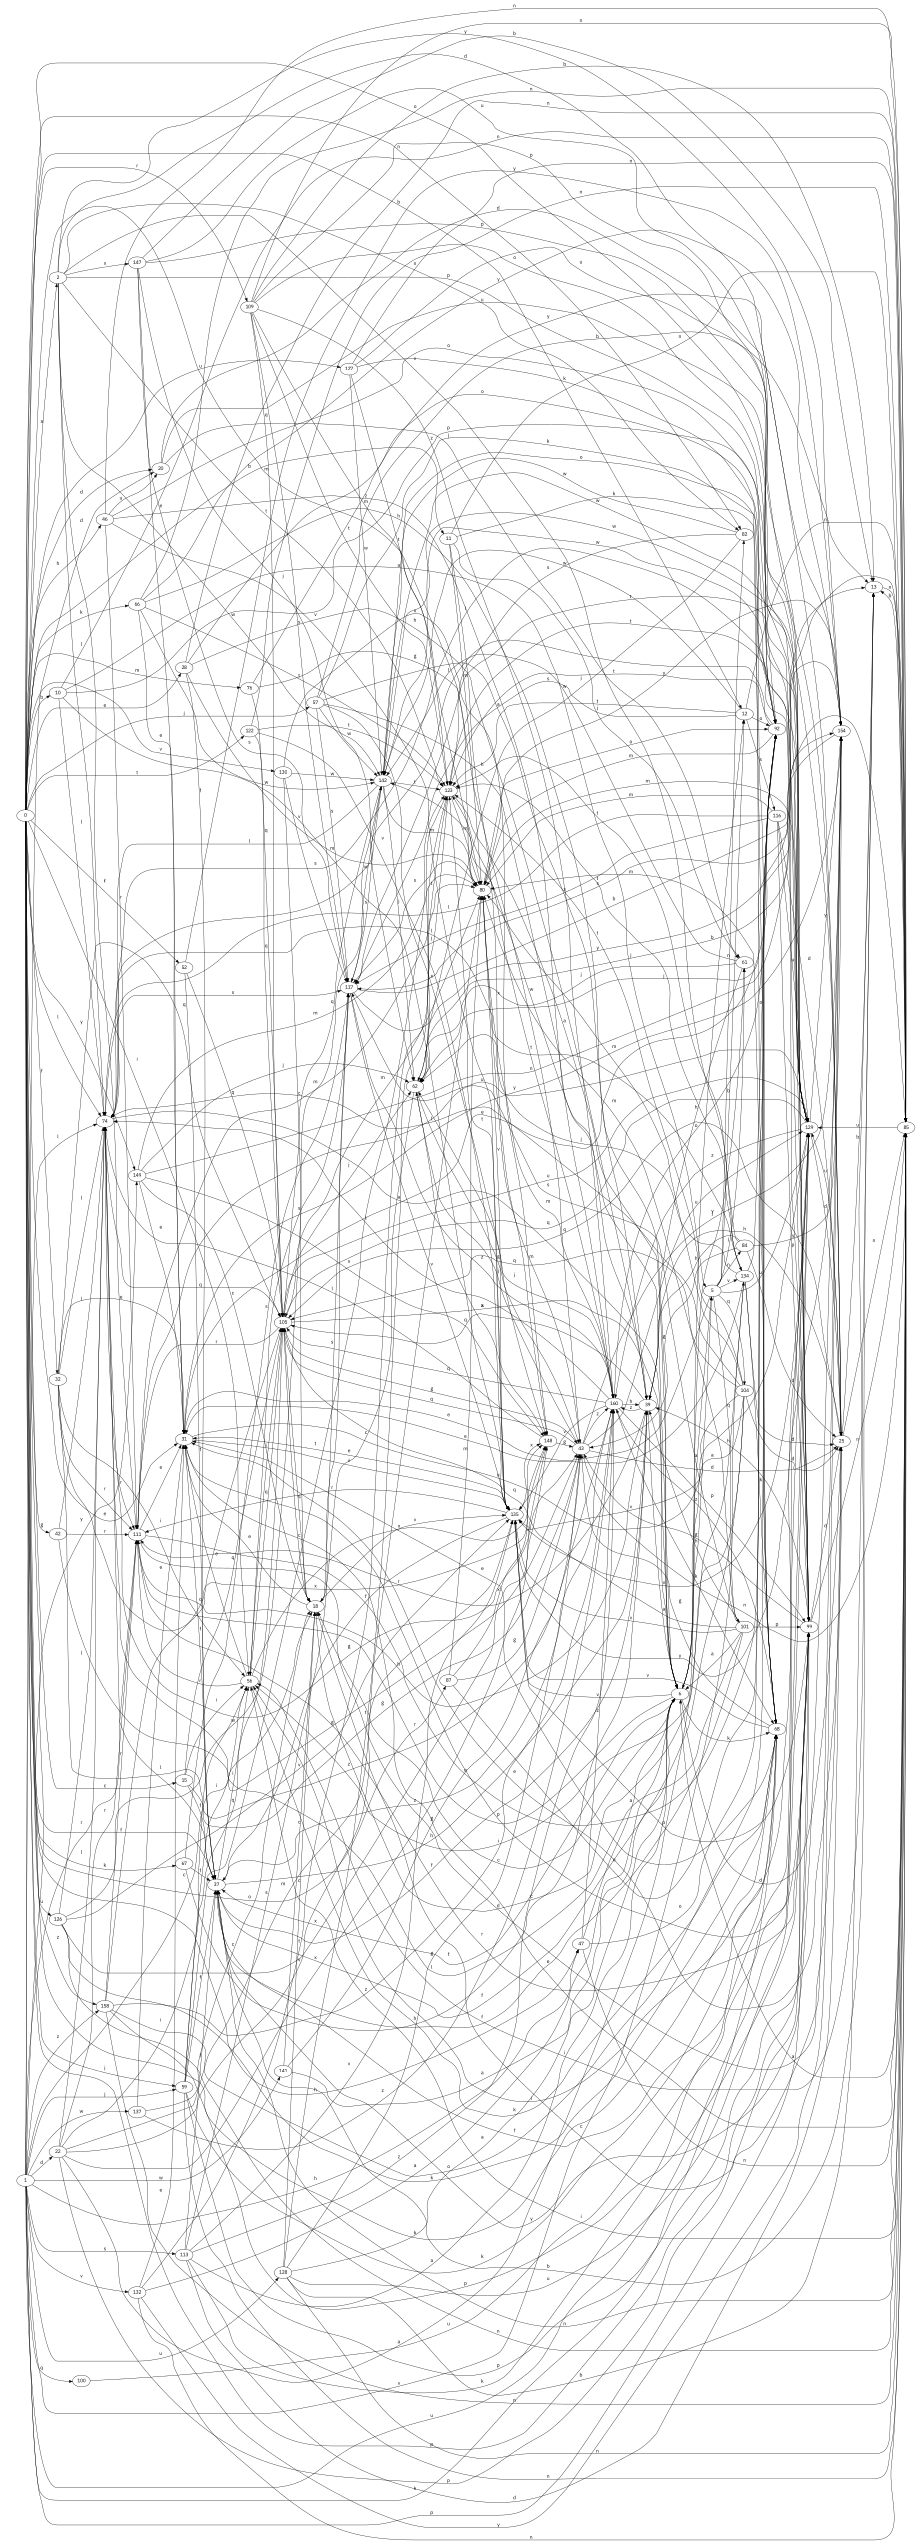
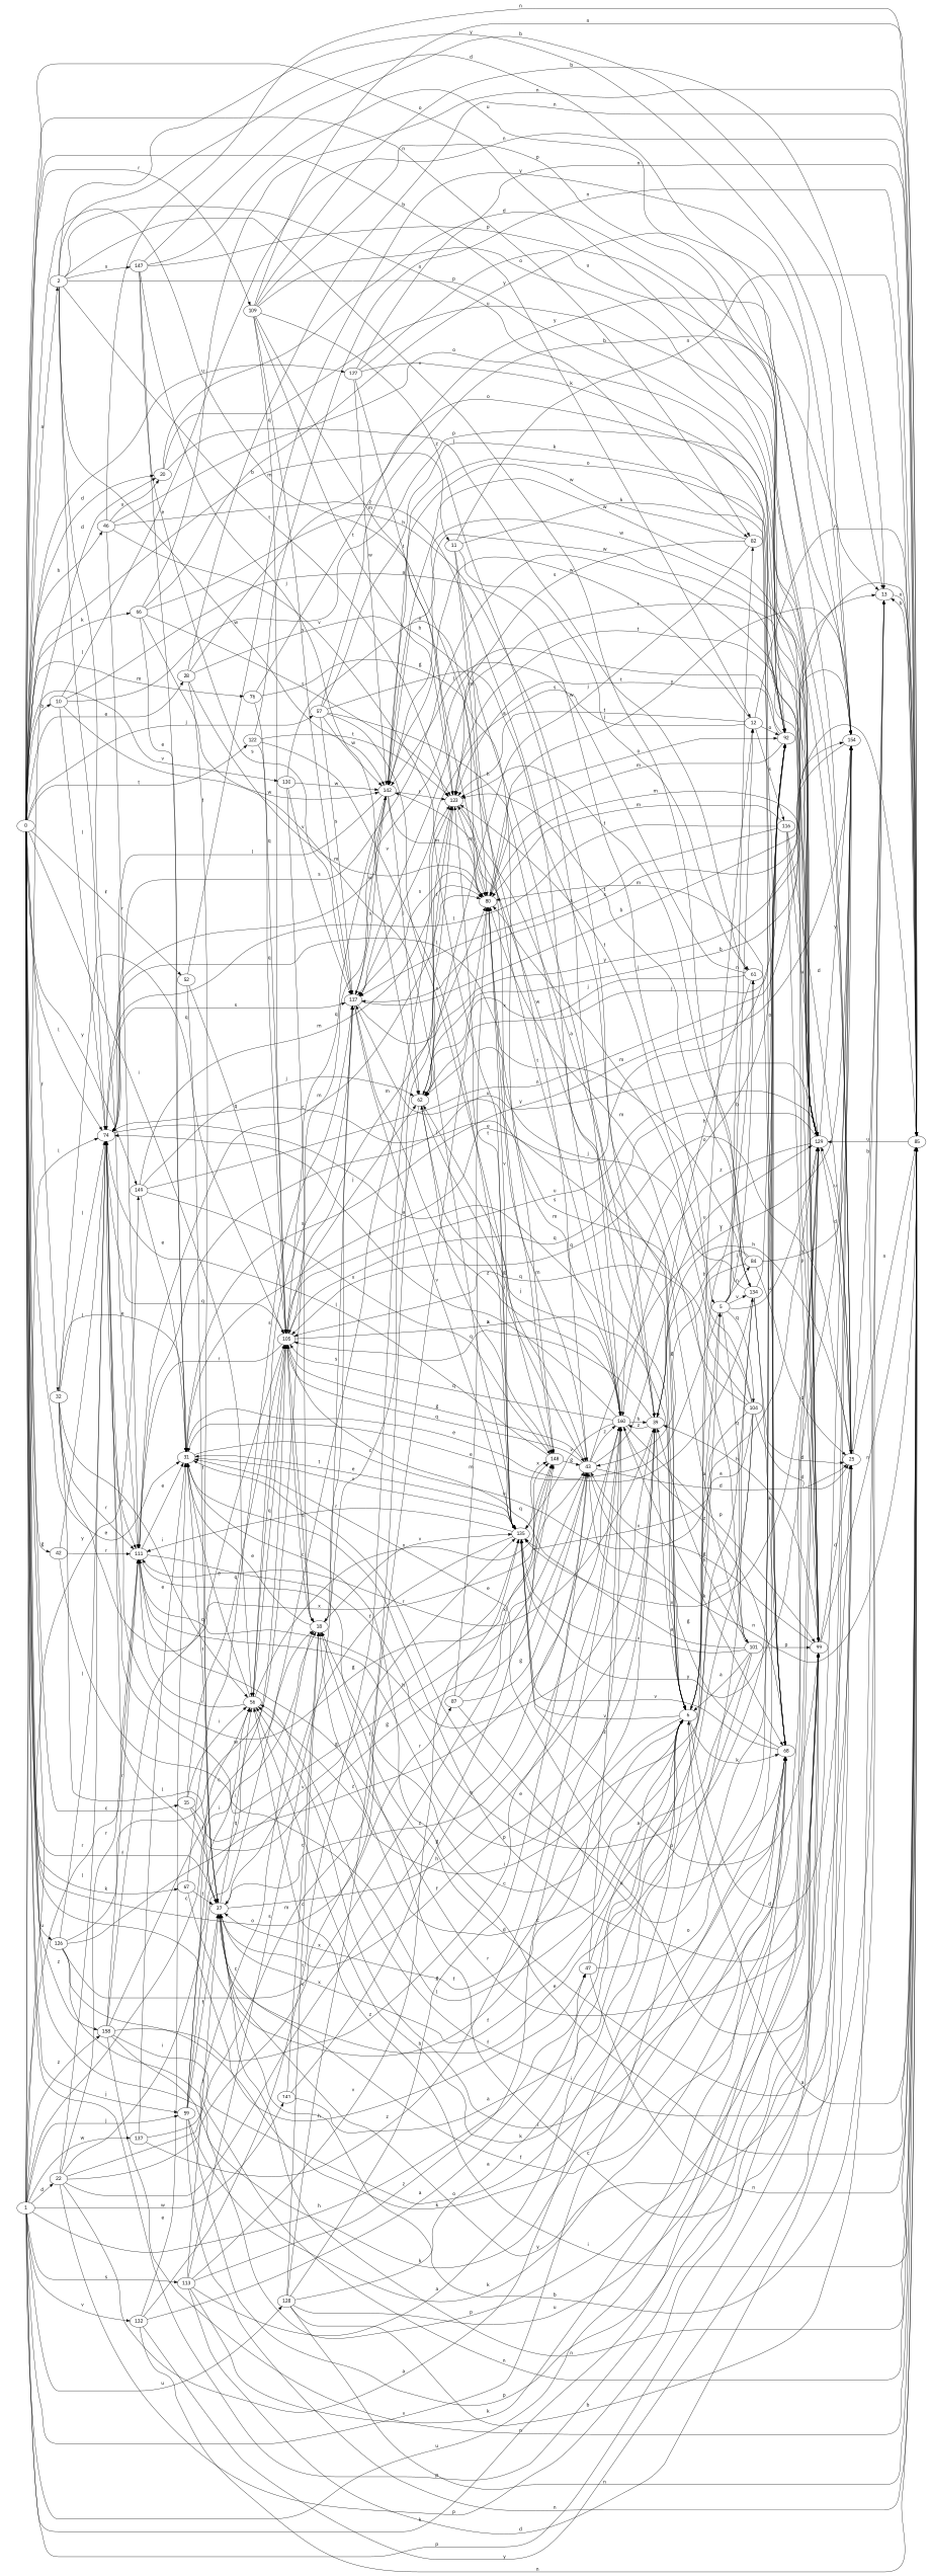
  strict digraph {
    fontname="IBM Plex Sans"
    rankdir=LR
    node [fontname="IBM Plex Sans"]
    edge [fontname="IBM Plex Sans"]
    0
    2
    10
    11
    12
    15
    20
    28
    31
    32
    37
    42
    46
    47
    52
    56
    57
    59
    66
    67
    68
    74
    76
    80
    82
    87
    92
    99
    109
    122
    126
    127
    130
    149
    158
    111
    134
    25
    123
    142
    147
    154
    5
    135
    85
    61
    148
    116
    117
    43
    105
    129
    n53 [label=39]
    160
    13
    6
    62
    18
    1
    22
-   100
    113
    128
    132
    137
    141
    84
    101
    104
    0 -> 2 [label=a]
    0 -> 10 [label=b]
    0 -> 11 [label=b]
    0 -> 12 [label=b]
    0 -> 15 [label=c]
    0 -> 20 [label=d]
    0 -> 28 [label=e]
    0 -> 31 [label=e]
    0 -> 32 [label=f]
    0 -> 37 [label=f]
    0 -> 42 [label=g]
    0 -> 46 [label=h]
    0 -> 47 [label=h]
    0 -> 52 [label=i]
    0 -> 56 [label=i]
    0 -> 57 [label=j]
    0 -> 59 [label=j]
    0 -> 66 [label=k]
    0 -> 67 [label=k]
    0 -> 68 [label=k]
    0 -> 74 [label=l]
    0 -> 76 [label=m]
    0 -> 80 [label=m]
    0 -> 82 [label=n]
    0 -> 87 [label=o]
    0 -> 92 [label=o]
    0 -> 99 [label=p]
    0 -> 109 [label=r]
    0 -> 122 [label=t]
    0 -> 126 [label=u]
    0 -> 127 [label=u]
    0 -> 130 [label=v]
    0 -> 149 [label=y]
    0 -> 158 [label=z]
    2 -> 74 [label=l]
    2 -> 82 [label=n]
    2 -> 99 [label=p]
    2 -> 111 [label=r]
    2 -> 134 [label=v]
    2 -> 25 [label=d]
    2 -> 123 [label=t]
    2 -> 142 [label=w]
    2 -> 147 [label=x]
    2 -> 154 [label=y]
    10 -> 74 [label=l]
    10 -> 99 [label=p]
    10 -> 5 [label=a]
    10 -> 135 [label=v]
    10 -> 85 [label=n]
    11 -> 68 [label=k]
    11 -> 80 [label=m]
    11 -> 85 [label=n]
    11 -> 61 [label=j]
    11 -> 148 [label=x]
    12 -> 92 [label=o]
    12 -> 123 [label=t]
    12 -> 142 [label=w]
    12 -> 85 [label=n]
    12 -> 116 [label=s]
    12 -> 117 [label=s]
    15 -> 37 [label=f]
    15 -> 56 [label=i]
    15 -> 43 [label=g]
    15 -> 105 [label=q]
    20 -> 25 [label=d]
    20 -> 61 [label=j]
    20 -> 129 [label=u]
    28 -> 37 [label=f]
    28 -> 80 [label=m]
    28 -> 92 [label=o]
    28 -> 85 [label=n]
    28 -> n53 [label=h]
    31 -> 37 [label=f]
    31 -> 99 [label=p]
    31 -> 154 [label=y]
    31 -> 135 [label=v]
    31 -> 129 [label=u]
    32 -> 31 [label=e]
    32 -> 56 [label=i]
    32 -> 74 [label=l]
    32 -> 111 [label=r]
    32 -> 148 [label=x]
    32 -> 105 [label=q]
    32 -> 160 [label=z]
    37 -> 56 [label=i]
    37 -> 74 [label=l]
    37 -> 154 [label=y]
    37 -> 85 [label=n]
    37 -> n53 [label=h]
    37 -> 160 [label=z]
    37 -> 13 [label=b]
    42 -> 74 [label=l]
    42 -> 111 [label=r]
    42 -> 43 [label=g]
    46 -> 20 [label=u]
    46 -> 92 [label=o]
    46 -> 111 [label=r]
    46 -> 135 [label=v]
    46 -> 85 [label=n]
    46 -> 160 [label=z]
    47 -> 92 [label=o]
    47 -> 85 [label=n]
    47 -> 160 [label=z]
    47 -> 6 [label=a]
    52 -> 37 [label=f]
    52 -> 154 [label=y]
    52 -> 105 [label=q]
    56 -> 31 [label=e]
    56 -> 68 [label=k]
    56 -> 111 [label=r]
    56 -> 148 [label=x]
    56 -> 117 [label=s]
    56 -> 105 [label=q]
    57 -> 68 [label=k]
    57 -> 142 [label=w]
    57 -> 148 [label=x]
    57 -> 117 [label=s]
    57 -> n53 [label=h]
    57 -> 13 [label=b]
    57 -> 6 [label=a]
    59 -> 37 [label=f]
    59 -> 56 [label=i]
    59 -> 68 [label=k]
    59 -> 99 [label=p]
    59 -> 123 [label=t]
    59 -> 85 [label=n]
    59 -> 105 [label=q]
    66 -> 31 [label=e]
    66 -> 123 [label=t]
    66 -> 142 [label=w]
    66 -> 154 [label=y]
    66 -> 85 [label=n]
    66 -> n53 [label=h]
    67 -> 37 [label=f]
    67 -> 117 [label=s]
    67 -> n53 [label=h]
    68 -> 31 [label=e]
    68 -> 80 [label=m]
    68 -> 135 [label=v]
    68 -> 43 [label=g]
    68 -> 160 [label=z]
    74 -> 111 [label=r]
    74 -> 117 [label=s]
    74 -> 43 [label=g]
    74 -> 105 [label=q]
    74 -> 6 [label=a]
    76 -> 154 [label=y]
    76 -> 43 [label=g]
    76 -> 105 [label=q]
    80 -> 92 [label=o]
    80 -> 154 [label=y]
    80 -> 135 [label=v]
    80 -> 117 [label=s]
    82 -> 142 [label=w]
    82 -> 117 [label=s]
    82 -> 62 [label=j]
    87 -> 80 [label=m]
    87 -> 92 [label=o]
    87 -> 148 [label=x]
    87 -> 43 [label=g]
    92 -> 31 [label=e]
    92 -> 74 [label=l]
    92 -> 80 [label=m]
    92 -> 123 [label=t]
    99 -> 111 [label=r]
    99 -> 25 [label=d]
    99 -> 123 [label=t]
    99 -> 142 [label=w]
    99 -> 85 [label=n]
    99 -> 43 [label=g]
    99 -> n53 [label=h]
    109 -> 80 [label=m]
    109 -> 92 [label=o]
    109 -> 99 [label=p]
    109 -> 123 [label=t]
    109 -> 85 [label=n]
    109 -> 117 [label=s]
    109 -> 105 [label=q]
    109 -> 160 [label=z]
    109 -> 13 [label=b]
    122 -> 123 [label=t]
    122 -> 135 [label=v]
    122 -> 85 [label=n]
    122 -> 105 [label=q]
    126 -> 68 [label=k]
    126 -> 74 [label=l]
    126 -> 142 [label=w]
    126 -> 135 [label=v]
    126 -> 85 [label=n]
    126 -> 148 [label=x]
    127 -> 68 [label=k]
    127 -> 123 [label=t]
    127 -> 142 [label=w]
    127 -> 85 [label=n]
    127 -> 129 [label=u]
    130 -> 142 [label=w]
    130 -> 148 [label=x]
    130 -> 117 [label=s]
    130 -> 18 [label=c]
    149 -> 31 [label=e]
    149 -> 80 [label=m]
    149 -> 85 [label=n]
    149 -> 148 [label=x]
    149 -> 62 [label=j]
-   149 -> 18 [label=c]
+   158 -> 18 [label=c]
    158 -> 92 [label=o]
    158 -> 99 [label=p]
    158 -> 111 [label=r]
    158 -> 85 [label=n]
    158 -> 105 [label=q]
    158 -> 160 [label=z]
    111 -> 31 [label=e]
    111 -> 80 [label=m]
    111 -> 92 [label=o]
    111 -> 25 [label=d]
    111 -> 129 [label=u]
    111 -> n53 [label=h]
    134 -> 31 [label=e]
    134 -> 68 [label=k]
    134 -> 74 [label=l]
    134 -> 92 [label=o]
    134 -> 25 [label=d]
    134 -> 123 [label=t]
    134 -> 62 [label=j]
    134 -> 18 [label=c]
    25 -> 31 [label=e]
    25 -> 142 [label=w]
    25 -> 85 [label=n]
    25 -> 105 [label=q]
    25 -> 129 [label=u]
    25 -> n53 [label=h]
    25 -> 13 [label=b]
    123 -> 80 [label=m]
    123 -> 6 [label=a]
    123 -> 62 [label=j]
    142 -> 74 [label=l]
    142 -> 80 [label=m]
    142 -> 92 [label=o]
    142 -> 123 [label=t]
    142 -> 117 [label=s]
    142 -> 105 [label=q]
    142 -> 62 [label=j]
    147 -> 31 [label=e]
    147 -> 99 [label=p]
    147 -> 117 [label=s]
    147 -> 129 [label=u]
    147 -> 13 [label=b]
    147 -> 62 [label=j]
    154 -> 117 [label=s]
    154 -> 62 [label=j]
    154 -> 18 [label=c]
    5 -> 12 [label=b]
    5 -> 31 [label=e]
    5 -> 82 [label=n]
    5 -> 134 [label=v]
    5 -> 61 [label=j]
    5 -> 129 [label=u]
    5 -> 84 [label=n]
    5 -> 101 [label=q]
    5 -> 104 [label=q]
    135 -> 31 [label=e]
    135 -> 37 [label=f]
    135 -> 99 [label=p]
    135 -> 111 [label=r]
    135 -> 123 [label=t]
    135 -> 154 [label=y]
    135 -> 148 [label=x]
    85 -> 31 [label=e]
    85 -> 56 [label=i]
    85 -> 129 [label=u]
    85 -> 13 [label=b]
    85 -> 6 [label=a]
    85 -> 62 [label=j]
    61 -> 142 [label=w]
    61 -> n53 [label=h]
    61 -> 62 [label=j]
    148 -> 74 [label=l]
    148 -> 43 [label=g]
    116 -> 74 [label=l]
    116 -> 80 [label=m]
    116 -> 99 [label=p]
    116 -> 25 [label=d]
    116 -> 117 [label=s]
    116 -> 129 [label=u]
    117 -> 142 [label=w]
    117 -> 154 [label=y]
    117 -> 135 [label=v]
    117 -> 160 [label=z]
    117 -> 13 [label=b]
    43 -> 80 [label=m]
    43 -> 25 [label=d]
    43 -> 154 [label=y]
    43 -> 85 [label=n]
    43 -> 105 [label=q]
    43 -> 129 [label=u]
    43 -> 160 [label=z]
    43 -> 62 [label=j]
    105 -> 56 [label=i]
    105 -> 80 [label=m]
    105 -> 111 [label=r]
    105 -> 43 [label=g]
    105 -> 129 [label=u]
    105 -> 6 [label=a]
    105 -> 62 [label=j]
    105 -> 18 [label=c]
    129 -> 37 [label=f]
    129 -> 56 [label=i]
    129 -> 74 [label=l]
    129 -> 80 [label=m]
    129 -> 25 [label=d]
    129 -> 123 [label=t]
    129 -> 142 [label=w]
    129 -> 154 [label=y]
    129 -> 135 [label=v]
    129 -> 105 [label=q]
    129 -> 160 [label=z]
    n53 -> 37 [label=f]
    n53 -> 111 [label=r]
    n53 -> 105 [label=q]
    n53 -> 160 [label=z]
    n53 -> 6 [label=a]
    160 -> 68 [label=k]
    160 -> 74 [label=l]
    160 -> 80 [label=m]
    160 -> 92 [label=o]
    160 -> 99 [label=p]
    160 -> 123 [label=t]
    160 -> 135 [label=v]
    160 -> 105 [label=q]
    160 -> n53 [label=h]
    160 -> 62 [label=j]
    13 -> 56 [label=i]
    13 -> 85 [label=n]
    6 -> 12 [label=b]
    6 -> 37 [label=f]
    6 -> 68 [label=k]
    6 -> 111 [label=r]
    6 -> 25 [label=d]
    6 -> 142 [label=w]
    6 -> 5 [label=a]
    6 -> 135 [label=v]
    6 -> 61 [label=j]
    6 -> 18 [label=c]
    62 -> 123 [label=t]
    62 -> 148 [label=x]
    62 -> 43 [label=g]
    62 -> 18 [label=c]
    18 -> 31 [label=e]
    18 -> 135 [label=v]
    18 -> 117 [label=s]
    18 -> 105 [label=q]
    1 -> 20 [label=d]
    1 -> 47 [label=h]
    1 -> 59 [label=j]
    1 -> 68 [label=k]
    1 -> 74 [label=l]
    1 -> 99 [label=p]
    1 -> 149 [label=y]
    1 -> 158 [label=z]
    1 -> 111 [label=r]
    1 -> 134 [label=v]
    1 -> 129 [label=u]
    1 -> 18 [label=c]
    1 -> 22 [label=d]
-   1 -> 100 [label=q]
    1 -> 113 [label=s]
    1 -> 128 [label=u]
    1 -> 132 [label=v]
    1 -> 137 [label=w]
    1 -> 141 [label=w]
    22 -> 56 [label=i]
    22 -> 74 [label=l]
    22 -> 80 [label=m]
    22 -> 99 [label=p]
    22 -> 111 [label=r]
    22 -> 5 [label=a]
    22 -> 135 [label=v]
    22 -> 148 [label=x]
-   100 -> 129 [label=u]
    113 -> 37 [label=f]
    113 -> 68 [label=k]
    113 -> 25 [label=d]
    113 -> 135 [label=v]
    113 -> 117 [label=s]
    113 -> 160 [label=z]
    113 -> 6 [label=a]
    128 -> 123 [label=t]
    128 -> 85 [label=n]
    128 -> 43 [label=g]
    128 -> 129 [label=u]
    128 -> 13 [label=b]
    128 -> 6 [label=a]
    128 -> 18 [label=c]
    132 -> 31 [label=e]
    132 -> 123 [label=t]
    132 -> 154 [label=y]
    132 -> 85 [label=n]
    132 -> 6 [label=a]
    137 -> 31 [label=e]
    137 -> 160 [label=z]
    137 -> 18 [label=c]
    141 -> 43 [label=g]
    141 -> 6 [label=a]
    141 -> 18 [label=c]
    84 -> 25 [label=d]
    84 -> 123 [label=t]
    84 -> 154 [label=y]
    84 -> 43 [label=g]
    84 -> n53 [label=h]
    101 -> 37 [label=f]
    101 -> 74 [label=l]
    101 -> 80 [label=m]
    101 -> 99 [label=p]
    101 -> 135 [label=v]
    101 -> 117 [label=s]
    101 -> 105 [label=q]
    101 -> n53 [label=h]
    101 -> 6 [label=a]
    104 -> 37 [label=f]
    104 -> 56 [label=i]
    104 -> 74 [label=l]
    104 -> 80 [label=m]
    104 -> 25 [label=d]
    104 -> 123 [label=t]
    104 -> 135 [label=v]
    104 -> 105 [label=q]
    104 -> 6 [label=a]
  }
